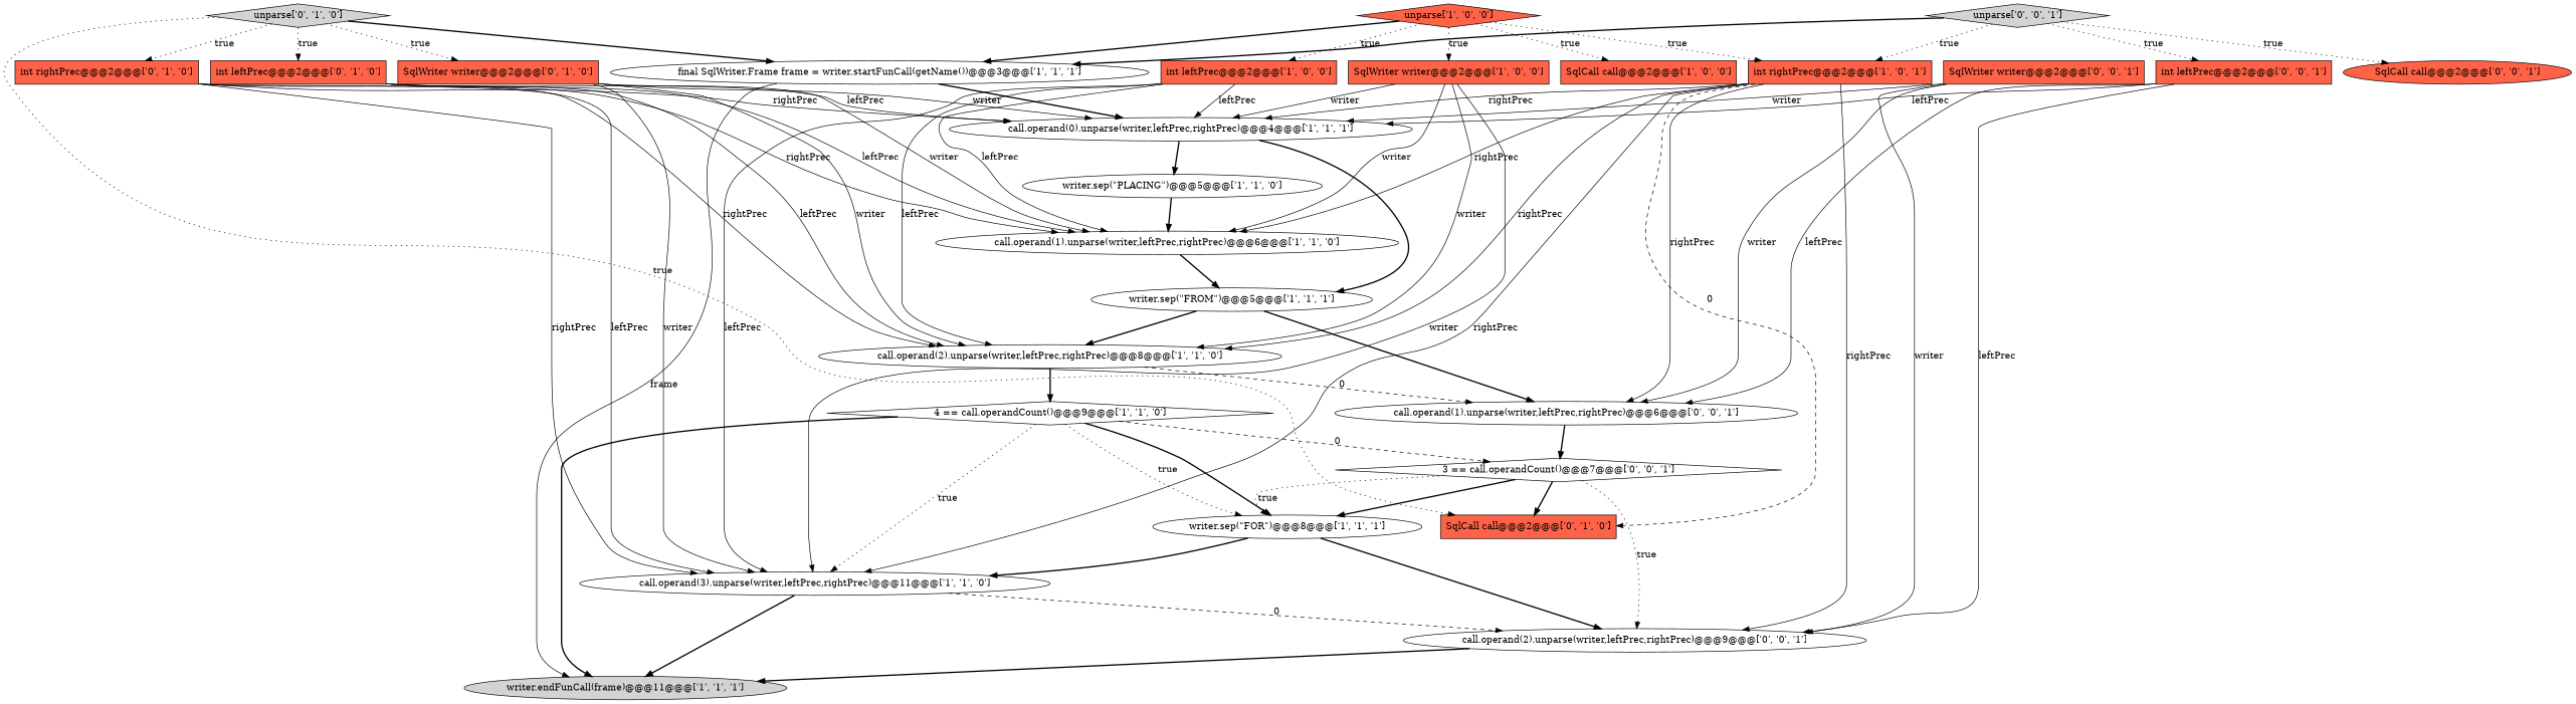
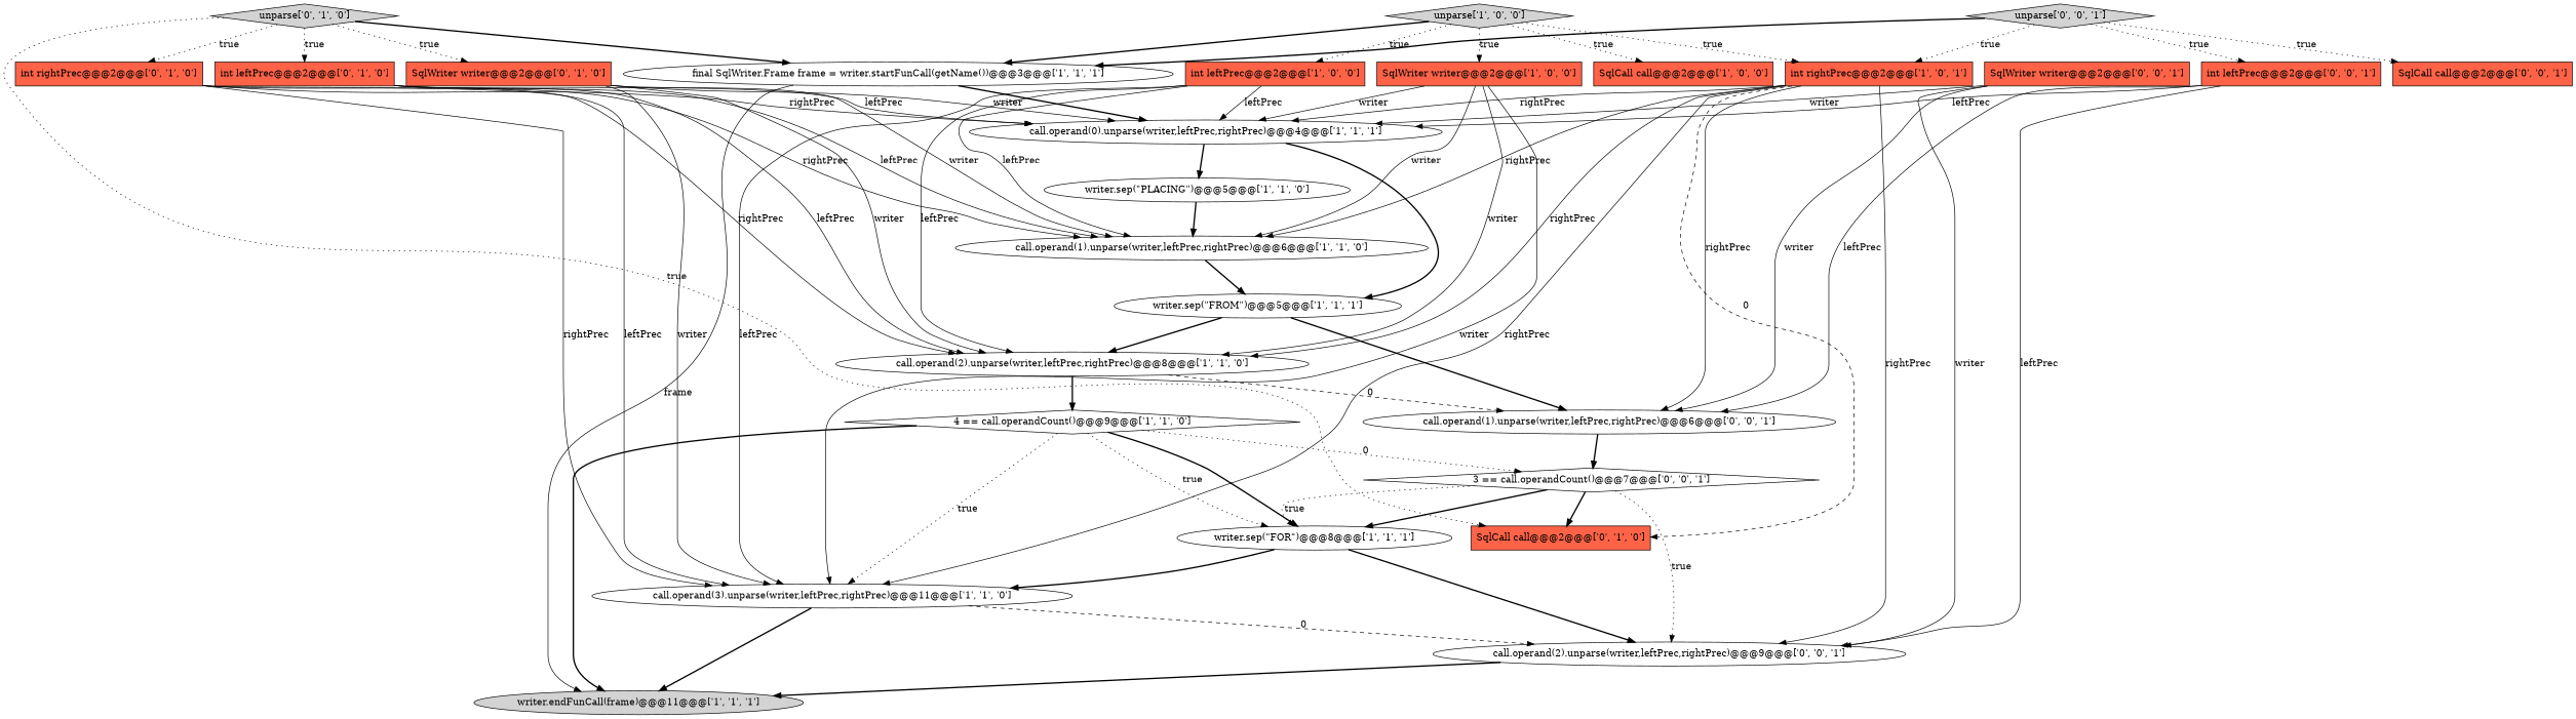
  digraph {
    node [fillcolor=white shape=box style=filled]
    edge [style=solid]
    n1 [fillcolor=tomato label="int rightPrec@@@2@@@['0', '1', '0']"]
    n2 [label="call.operand(1).unparse(writer,leftPrec,rightPrec)@@@6@@@['1', '1', '0']" shape=ellipse]
    n3 [label="call.operand(3).unparse(writer,leftPrec,rightPrec)@@@11@@@['1', '1', '0']" shape=ellipse]
    n4 [label="call.operand(2).unparse(writer,leftPrec,rightPrec)@@@8@@@['1', '1', '0']" shape=ellipse]
    n5 [label="call.operand(0).unparse(writer,leftPrec,rightPrec)@@@4@@@['1', '1', '1']" shape=ellipse]
    n6 [label="writer.sep(\"FROM\")@@@5@@@['1', '1', '1']" shape=ellipse]
    n7 [label="call.operand(2).unparse(writer,leftPrec,rightPrec)@@@9@@@['0', '0', '1']" shape=ellipse]
    n8 [fillcolor=lightgray label="writer.endFunCall(frame)@@@11@@@['1', '1', '1']" shape=ellipse]
    n9 [label="call.operand(1).unparse(writer,leftPrec,rightPrec)@@@6@@@['0', '0', '1']" shape=ellipse]
    n10 [label="4 == call.operandCount()@@@9@@@['1', '1', '0']" shape=diamond]
    n11 [label="writer.sep(\"PLACING\")@@@5@@@['1', '1', '0']" shape=ellipse]
    n12 [label="writer.sep(\"FOR\")@@@8@@@['1', '1', '1']" shape=ellipse]
    n13 [label="3 == call.operandCount()@@@7@@@['0', '0', '1']" shape=diamond]
    n14 [fillcolor=tomato label="SqlCall call@@@2@@@['0', '1', '0']"]
    n15 [fillcolor=tomato label="int leftPrec@@@2@@@['0', '0', '1']"]
    n16 [fillcolor=tomato label="int leftPrec@@@2@@@['0', '1', '0']"]
    n17 [fillcolor=tomato label="SqlWriter writer@@@2@@@['0', '1', '0']"]
    n18 [fillcolor=lightgray label="unparse['0', '1', '0']" shape=diamond]
    n19 [label="final SqlWriter.Frame frame = writer.startFunCall(getName())@@@3@@@['1', '1', '1']" shape=ellipse]
-   n20 [fillcolor=tomato label="SqlCall call@@@2@@@['0', '0', '1']" shape=ellipse]
+   n20 [fillcolor=tomato label="SqlCall call@@@2@@@['0', '0', '1']"]
    n21 [fillcolor=tomato label="SqlCall call@@@2@@@['1', '0', '0']"]
    n22 [fillcolor=tomato label="int leftPrec@@@2@@@['1', '0', '0']"]
    n23 [fillcolor=tomato label="SqlWriter writer@@@2@@@['0', '0', '1']"]
    n24 [fillcolor=tomato label="int rightPrec@@@2@@@['1', '0', '1']"]
    n25 [fillcolor=tomato label="SqlWriter writer@@@2@@@['1', '0', '0']"]
-   n26 [fillcolor=tomato label="unparse['1', '0', '0']" shape=diamond]
+   n26 [fillcolor=lightgray label="unparse['1', '0', '0']" shape=diamond]
    n27 [fillcolor=lightgray label="unparse['0', '0', '1']" shape=diamond]
    n1 -> n2 [label=rightPrec]
    n1 -> n3 [label=rightPrec]
    n1 -> n4 [label=rightPrec]
    n1 -> n5 [label=rightPrec]
    n2 -> n6 [style=bold]
    n3 -> n7 [label=0 style=dashed]
    n3 -> n8 [style=bold]
    n4 -> n9 [label=0 style=dashed]
    n4 -> n10 [style=bold]
    n5 -> n6 [style=bold]
    n5 -> n11 [style=bold]
    n6 -> n4 [style=bold]
    n6 -> n9 [style=bold]
    n7 -> n8 [style=bold]
    n9 -> n13 [style=bold]
    n10 -> n3 [label=true style=dotted]
    n10 -> n8 [style=bold]
    n10 -> n12 [label=true style=dotted]
    n10 -> n12 [style=bold]
-   n10 -> n13 [label=0 style=dashed]
+   n10 -> n13 [label=0 style=dotted]
    n11 -> n2 [style=bold]
    n12 -> n3 [style=bold]
    n12 -> n7 [style=bold]
    n13 -> n7 [label=true style=dotted]
    n13 -> n12 [label=true style=dotted]
    n13 -> n12 [style=bold]
    n13 -> n14 [style=bold]
    n15 -> n5 [label=leftPrec]
    n15 -> n7 [label=leftPrec]
    n15 -> n9 [label=leftPrec]
    n16 -> n2 [label=leftPrec]
    n16 -> n3 [label=leftPrec]
    n16 -> n4 [label=leftPrec]
    n16 -> n5 [label=leftPrec]
    n17 -> n2 [label=writer]
    n17 -> n3 [label=writer]
    n17 -> n4 [label=writer]
    n17 -> n5 [label=writer]
    n18 -> n1 [label=true style=dotted]
    n18 -> n14 [label=true style=dotted]
    n18 -> n16 [label=true style=dotted]
    n18 -> n17 [label=true style=dotted]
    n18 -> n19 [style=bold]
    n19 -> n5 [style=bold]
    n19 -> n8 [label=frame]
    n22 -> n2 [label=leftPrec]
    n22 -> n3 [label=leftPrec]
    n22 -> n4 [label=leftPrec]
    n22 -> n5 [label=leftPrec]
    n23 -> n5 [label=writer]
    n23 -> n7 [label=writer]
    n23 -> n9 [label=writer]
    n24 -> n2 [label=rightPrec]
    n24 -> n3 [label=rightPrec]
    n24 -> n4 [label=rightPrec]
    n24 -> n5 [label=rightPrec]
    n24 -> n7 [label=rightPrec]
    n24 -> n9 [label=rightPrec]
    n24 -> n14 [label=0 style=dashed]
    n25 -> n2 [label=writer]
    n25 -> n3 [label=writer]
    n25 -> n4 [label=writer]
    n25 -> n5 [label=writer]
    n26 -> n19 [style=bold]
    n26 -> n21 [label=true style=dotted]
    n26 -> n22 [label=true style=dotted]
    n26 -> n24 [label=true style=dotted]
    n26 -> n25 [label=true style=dotted]
    n27 -> n15 [label=true style=dotted]
    n27 -> n19 [style=bold]
    n27 -> n20 [label=true style=dotted]
    n27 -> n24 [label=true style=dotted]
  }
